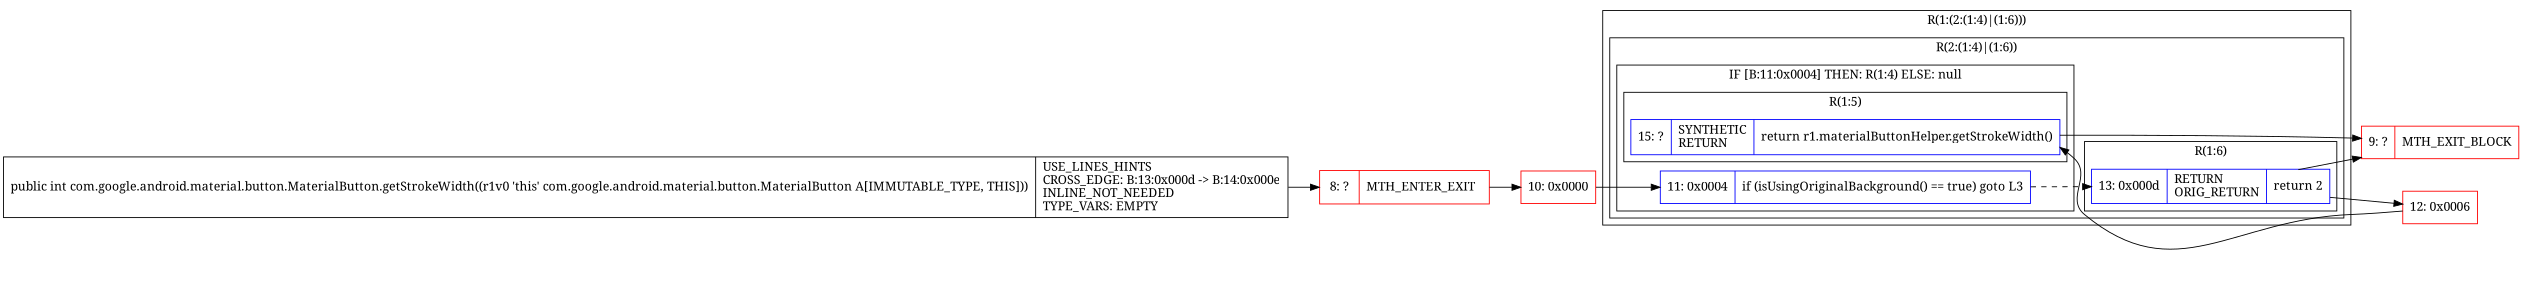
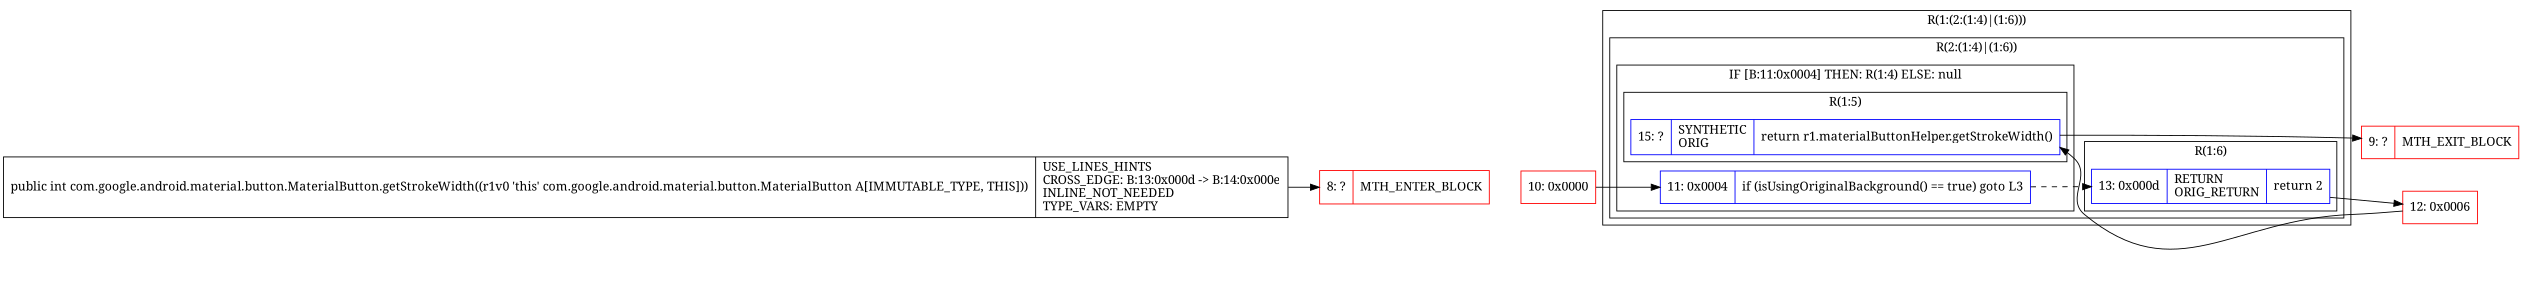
  digraph {
    fontname="Noto Serif"
    rankdir=LR
    node [color=red fontname="Noto Serif" shape=record]
    edge [fontname="Noto Serif"]
-   n1 [color=blue label="{15\:\ ?|SYNTHETIC\lRETURN\l|return r1.materialButtonHelper.getStrokeWidth()\l}"]
+   n1 [color=blue label="{15\:\ ?|SYNTHETIC\lORIG\l|return r1.materialButtonHelper.getStrokeWidth()\l}"]
    n2 [color=blue label="{11\:\ 0x0004|if (isUsingOriginalBackground() == true) goto L3\l}"]
    n3 [color=blue label="{13\:\ 0x000d|RETURN\lORIG_RETURN\l|return 2\l}"]
    n4 [label="{9\:\ ?|MTH_EXIT_BLOCK\l}"]
    n5 [label="{12\:\ 0x0006}"]
-   n6 [label="{8\:\ ?|MTH_ENTER_EXIT\l}"]
+   n6 [label="{8\:\ ?|MTH_ENTER_BLOCK\l}"]
    n7 [label="{10\:\ 0x0000}"]
    n8 [label="{public int com.google.android.material.button.MaterialButton.getStrokeWidth((r1v0 'this' com.google.android.material.button.MaterialButton A[IMMUTABLE_TYPE, THIS]))  | USE_LINES_HINTS\lCROSS_EDGE: B:13:0x000d \-\> B:14:0x000e\lINLINE_NOT_NEEDED\lTYPE_VARS: EMPTY\l}" color=""]
    subgraph cluster_1 {
      label="R(1:(2:(1:4)|(1:6)))"
      subgraph cluster_2 {
        label="R(2:(1:4)|(1:6))"
        subgraph cluster_3 {
          label="IF [B:11:0x0004] THEN: R(1:4) ELSE: null"
          n2
          subgraph cluster_4 {
            label="R(1:5)"
            n1
          }
        }
        subgraph cluster_5 {
          label="R(1:6)"
          n3
        }
      }
    }
    n1 -> n4
    n2 -> n3 [style=dashed]
-   n3 -> n4
    n3 -> n5
    n5 -> n1
-   n6 -> n7
    n7 -> n2
    n8 -> n6
  }
